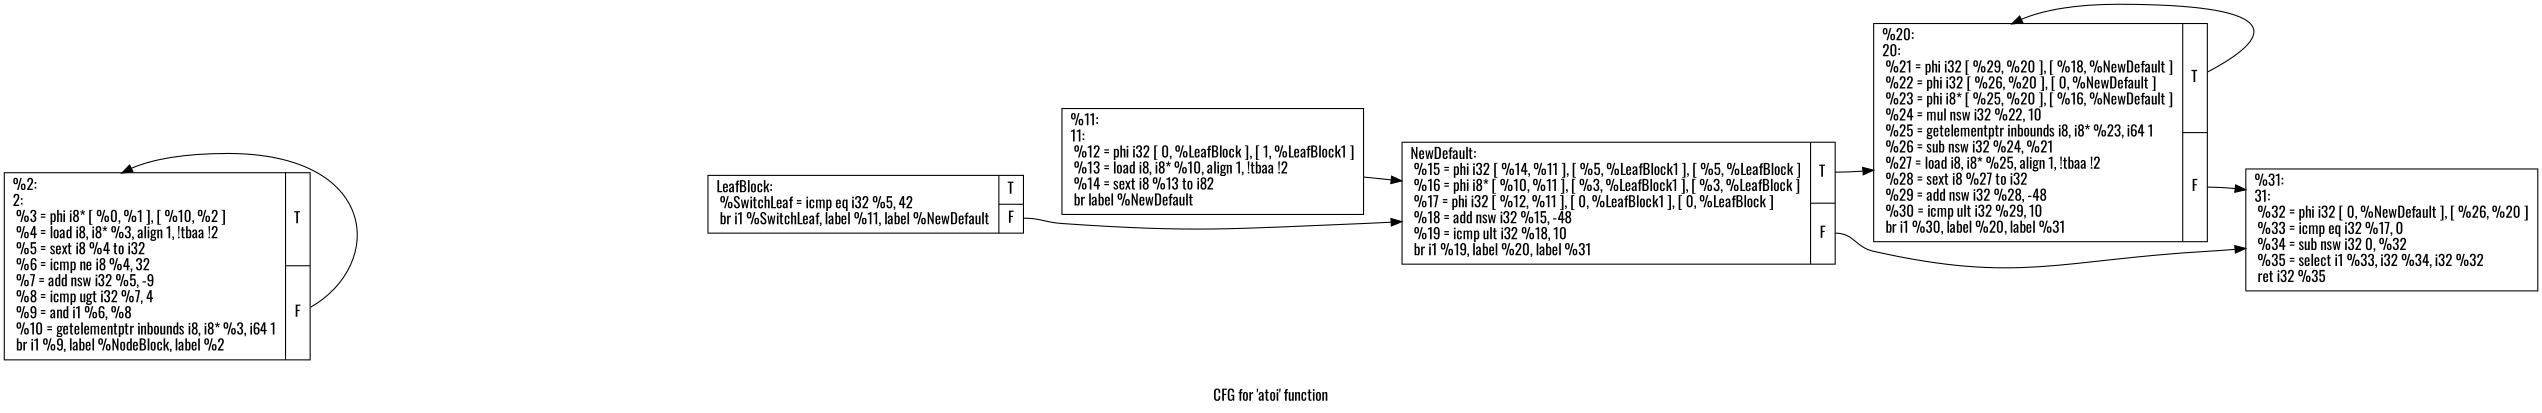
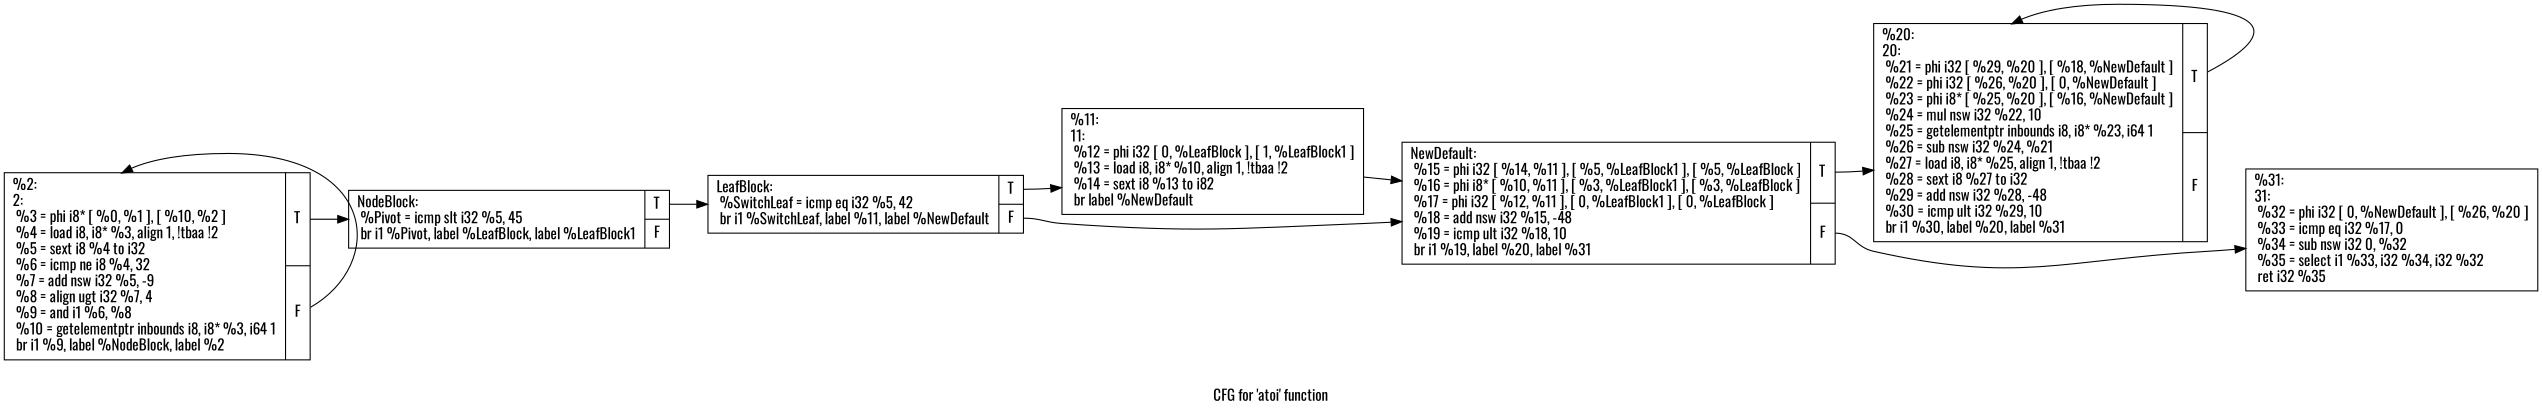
  digraph {
    fontname=Oswald
    label="CFG for 'atoi' function"
    rankdir=LR
    node [fontname=Oswald shape=record]
    edge [fontname=Oswald tailport=s1]
-   n1 [label="{%2:\l2:                                                \l  %3 = phi i8* [ %0, %1 ], [ %10, %2 ]\l  %4 = load i8, i8* %3, align 1, !tbaa !2\l  %5 = sext i8 %4 to i32\l  %6 = icmp ne i8 %4, 32\l  %7 = add nsw i32 %5, -9\l  %8 = icmp ugt i32 %7, 4\l  %9 = and i1 %6, %8\l  %10 = getelementptr inbounds i8, i8* %3, i64 1\l  br i1 %9, label %NodeBlock, label %2\l|{<s0>T|<s1>F}}"]
+   n1 [label="{%2:\l2:                                                \l  %3 = phi i8* [ %0, %1 ], [ %10, %2 ]\l  %4 = load i8, i8* %3, align 1, !tbaa !2\l  %5 = sext i8 %4 to i32\l  %6 = icmp ne i8 %4, 32\l  %7 = add nsw i32 %5, -9\l  %8 = align ugt i32 %7, 4\l  %9 = and i1 %6, %8\l  %10 = getelementptr inbounds i8, i8* %3, i64 1\l  br i1 %9, label %NodeBlock, label %2\l|{<s0>T|<s1>F}}"]
+   n2 [label="{NodeBlock:                                        \l  %Pivot = icmp slt i32 %5, 45\l  br i1 %Pivot, label %LeafBlock, label %LeafBlock1\l|{<s0>T|<s1>F}}"]
    n3 [label="{LeafBlock:                                        \l  %SwitchLeaf = icmp eq i32 %5, 42\l  br i1 %SwitchLeaf, label %11, label %NewDefault\l|{<s0>T|<s1>F}}"]
    n4 [label="{%11:\l11:                                               \l  %12 = phi i32 [ 0, %LeafBlock ], [ 1, %LeafBlock1 ]\l  %13 = load i8, i8* %10, align 1, !tbaa !2\l  %14 = sext i8 %13 to i82\l  br label %NewDefault\l}"]
    n5 [label="{NewDefault:                                       \l  %15 = phi i32 [ %14, %11 ], [ %5, %LeafBlock1 ], [ %5, %LeafBlock ]\l  %16 = phi i8* [ %10, %11 ], [ %3, %LeafBlock1 ], [ %3, %LeafBlock ]\l  %17 = phi i32 [ %12, %11 ], [ 0, %LeafBlock1 ], [ 0, %LeafBlock ]\l  %18 = add nsw i32 %15, -48\l  %19 = icmp ult i32 %18, 10\l  br i1 %19, label %20, label %31\l|{<s0>T|<s1>F}}"]
    n6 [label="{%20:\l20:                                               \l  %21 = phi i32 [ %29, %20 ], [ %18, %NewDefault ]\l  %22 = phi i32 [ %26, %20 ], [ 0, %NewDefault ]\l  %23 = phi i8* [ %25, %20 ], [ %16, %NewDefault ]\l  %24 = mul nsw i32 %22, 10\l  %25 = getelementptr inbounds i8, i8* %23, i64 1\l  %26 = sub nsw i32 %24, %21\l  %27 = load i8, i8* %25, align 1, !tbaa !2\l  %28 = sext i8 %27 to i32\l  %29 = add nsw i32 %28, -48\l  %30 = icmp ult i32 %29, 10\l  br i1 %30, label %20, label %31\l|{<s0>T|<s1>F}}"]
    n7 [label="{%31:\l31:                                               \l  %32 = phi i32 [ 0, %NewDefault ], [ %26, %20 ]\l  %33 = icmp eq i32 %17, 0\l  %34 = sub nsw i32 0, %32\l  %35 = select i1 %33, i32 %34, i32 %32\l  ret i32 %35\l}"]
    n1 -> n1
+   n1 -> n2 [tailport=s0]
+   n2 -> n3 [tailport=s0]
+   n3 -> n4 [tailport=s0]
    n3 -> n5
    n4 -> n5
    n5 -> n6 [tailport=s0]
    n5 -> n7
    n6 -> n6 [tailport=s0]
-   n6 -> n7
  }
